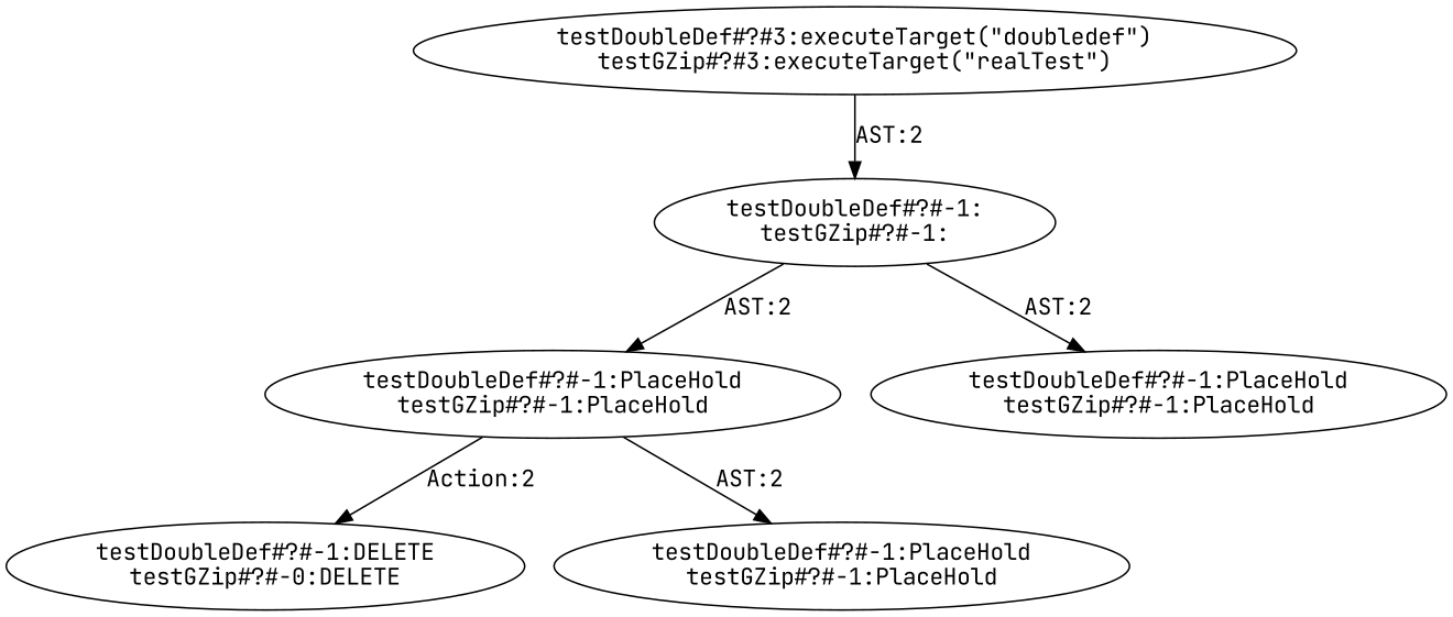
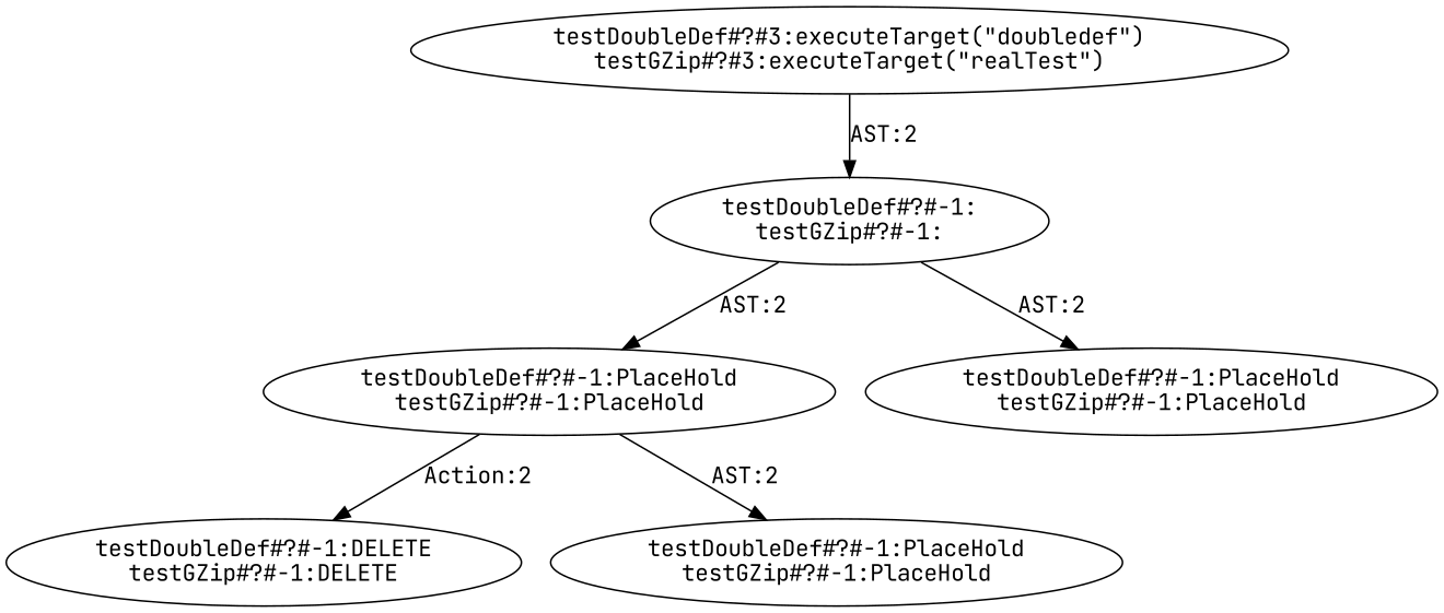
  digraph {
    fontname="JetBrains Mono"
    node [shape=ellipse fontname="JetBrains Mono"]
    edge [fontname="JetBrains Mono"]
-   n1 [label="testDoubleDef#?#-1:DELETE\ntestGZip#?#-0:DELETE"]
+   n1 [label="testDoubleDef#?#-1:DELETE\ntestGZip#?#-1:DELETE"]
    n2 [label="testDoubleDef#?#-1:PlaceHold\ntestGZip#?#-1:PlaceHold"]
    n3 [label="testDoubleDef#?#-1:PlaceHold\ntestGZip#?#-1:PlaceHold"]
    n4 [label="testDoubleDef#?#-1:\ntestGZip#?#-1:"]
    n5 [label="testDoubleDef#?#-1:PlaceHold\ntestGZip#?#-1:PlaceHold"]
    n6 [label="testDoubleDef#?#3:executeTarget(\"doubledef\")\ntestGZip#?#3:executeTarget(\"realTest\")"]
    n2 -> n1 [label="Action:2"]
    n2 -> n3 [label="AST:2"]
    n4 -> n2 [label="AST:2"]
    n4 -> n5 [label="AST:2"]
    n6 -> n4 [label="AST:2"]
  }
